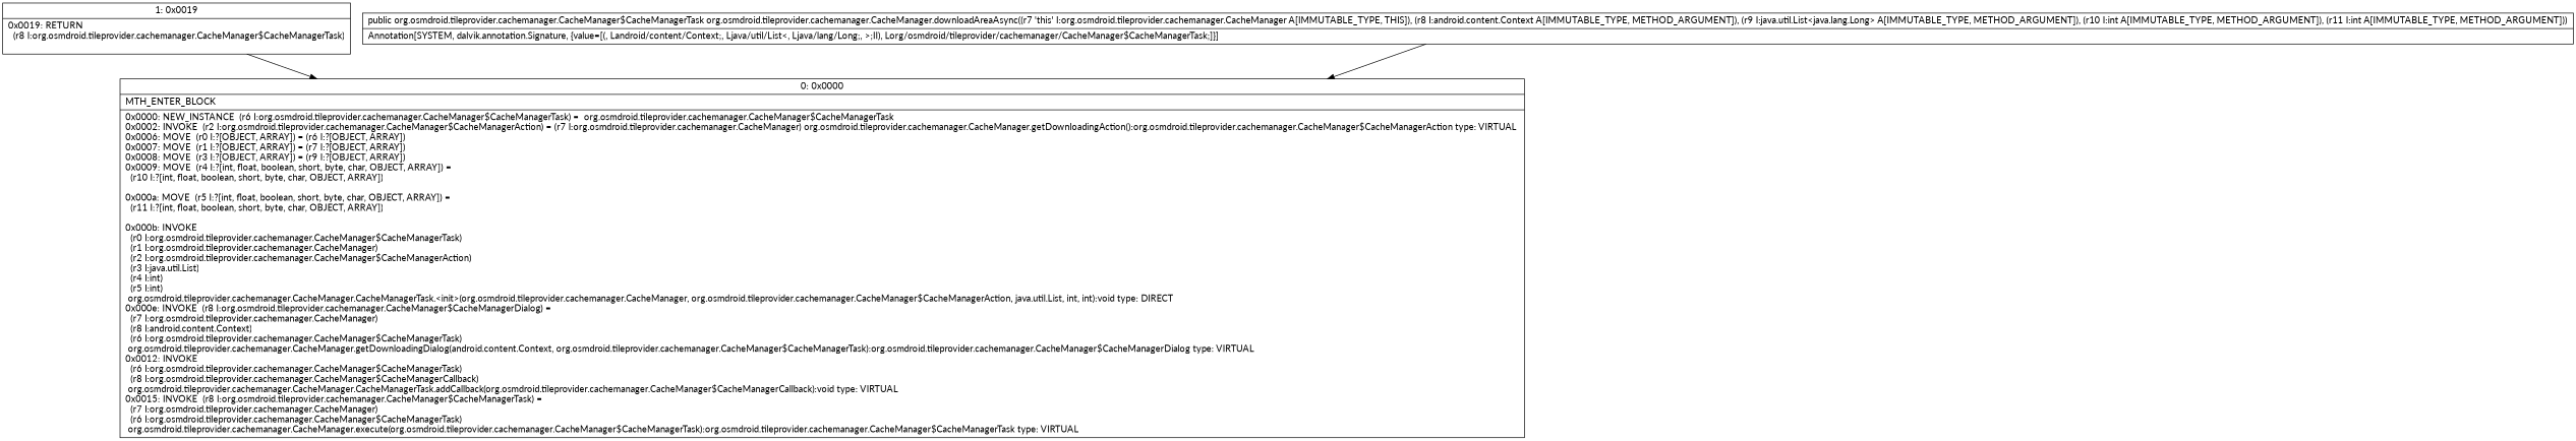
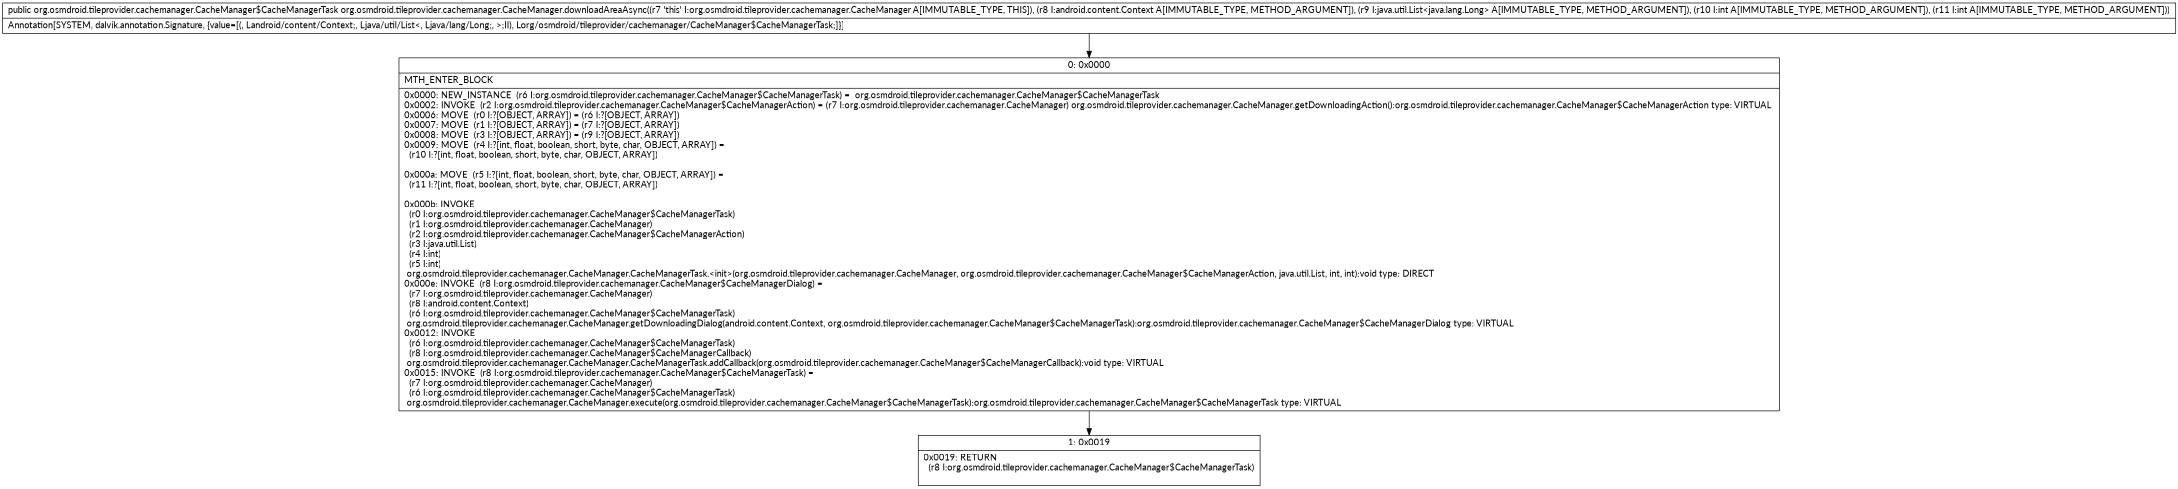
  digraph {
    fontname=Lato
    node [shape=record fontname=Lato]
    edge [fontname=Lato]
    n1 [label="{0\:\ 0x0000|MTH_ENTER_BLOCK\l|0x0000: NEW_INSTANCE  (r6 I:org.osmdroid.tileprovider.cachemanager.CacheManager$CacheManagerTask) =  org.osmdroid.tileprovider.cachemanager.CacheManager$CacheManagerTask \l0x0002: INVOKE  (r2 I:org.osmdroid.tileprovider.cachemanager.CacheManager$CacheManagerAction) = (r7 I:org.osmdroid.tileprovider.cachemanager.CacheManager) org.osmdroid.tileprovider.cachemanager.CacheManager.getDownloadingAction():org.osmdroid.tileprovider.cachemanager.CacheManager$CacheManagerAction type: VIRTUAL \l0x0006: MOVE  (r0 I:?[OBJECT, ARRAY]) = (r6 I:?[OBJECT, ARRAY]) \l0x0007: MOVE  (r1 I:?[OBJECT, ARRAY]) = (r7 I:?[OBJECT, ARRAY]) \l0x0008: MOVE  (r3 I:?[OBJECT, ARRAY]) = (r9 I:?[OBJECT, ARRAY]) \l0x0009: MOVE  (r4 I:?[int, float, boolean, short, byte, char, OBJECT, ARRAY]) = \l  (r10 I:?[int, float, boolean, short, byte, char, OBJECT, ARRAY])\l \l0x000a: MOVE  (r5 I:?[int, float, boolean, short, byte, char, OBJECT, ARRAY]) = \l  (r11 I:?[int, float, boolean, short, byte, char, OBJECT, ARRAY])\l \l0x000b: INVOKE  \l  (r0 I:org.osmdroid.tileprovider.cachemanager.CacheManager$CacheManagerTask)\l  (r1 I:org.osmdroid.tileprovider.cachemanager.CacheManager)\l  (r2 I:org.osmdroid.tileprovider.cachemanager.CacheManager$CacheManagerAction)\l  (r3 I:java.util.List)\l  (r4 I:int)\l  (r5 I:int)\l org.osmdroid.tileprovider.cachemanager.CacheManager.CacheManagerTask.\<init\>(org.osmdroid.tileprovider.cachemanager.CacheManager, org.osmdroid.tileprovider.cachemanager.CacheManager$CacheManagerAction, java.util.List, int, int):void type: DIRECT \l0x000e: INVOKE  (r8 I:org.osmdroid.tileprovider.cachemanager.CacheManager$CacheManagerDialog) = \l  (r7 I:org.osmdroid.tileprovider.cachemanager.CacheManager)\l  (r8 I:android.content.Context)\l  (r6 I:org.osmdroid.tileprovider.cachemanager.CacheManager$CacheManagerTask)\l org.osmdroid.tileprovider.cachemanager.CacheManager.getDownloadingDialog(android.content.Context, org.osmdroid.tileprovider.cachemanager.CacheManager$CacheManagerTask):org.osmdroid.tileprovider.cachemanager.CacheManager$CacheManagerDialog type: VIRTUAL \l0x0012: INVOKE  \l  (r6 I:org.osmdroid.tileprovider.cachemanager.CacheManager$CacheManagerTask)\l  (r8 I:org.osmdroid.tileprovider.cachemanager.CacheManager$CacheManagerCallback)\l org.osmdroid.tileprovider.cachemanager.CacheManager.CacheManagerTask.addCallback(org.osmdroid.tileprovider.cachemanager.CacheManager$CacheManagerCallback):void type: VIRTUAL \l0x0015: INVOKE  (r8 I:org.osmdroid.tileprovider.cachemanager.CacheManager$CacheManagerTask) = \l  (r7 I:org.osmdroid.tileprovider.cachemanager.CacheManager)\l  (r6 I:org.osmdroid.tileprovider.cachemanager.CacheManager$CacheManagerTask)\l org.osmdroid.tileprovider.cachemanager.CacheManager.execute(org.osmdroid.tileprovider.cachemanager.CacheManager$CacheManagerTask):org.osmdroid.tileprovider.cachemanager.CacheManager$CacheManagerTask type: VIRTUAL \l}"]
    n2 [label="{1\:\ 0x0019|0x0019: RETURN  \l  (r8 I:org.osmdroid.tileprovider.cachemanager.CacheManager$CacheManagerTask)\l \l}"]
    n3 [label="{public org.osmdroid.tileprovider.cachemanager.CacheManager$CacheManagerTask org.osmdroid.tileprovider.cachemanager.CacheManager.downloadAreaAsync((r7 'this' I:org.osmdroid.tileprovider.cachemanager.CacheManager A[IMMUTABLE_TYPE, THIS]), (r8 I:android.content.Context A[IMMUTABLE_TYPE, METHOD_ARGUMENT]), (r9 I:java.util.List\<java.lang.Long\> A[IMMUTABLE_TYPE, METHOD_ARGUMENT]), (r10 I:int A[IMMUTABLE_TYPE, METHOD_ARGUMENT]), (r11 I:int A[IMMUTABLE_TYPE, METHOD_ARGUMENT]))  | Annotation[SYSTEM, dalvik.annotation.Signature, \{value=[(, Landroid\/content\/Context;, Ljava\/util\/List\<, Ljava\/lang\/Long;, \>;II), Lorg\/osmdroid\/tileprovider\/cachemanager\/CacheManager$CacheManagerTask;]\}]\l}"]
-   n2 -> n1
+   n1 -> n2
    n3 -> n1
  }
